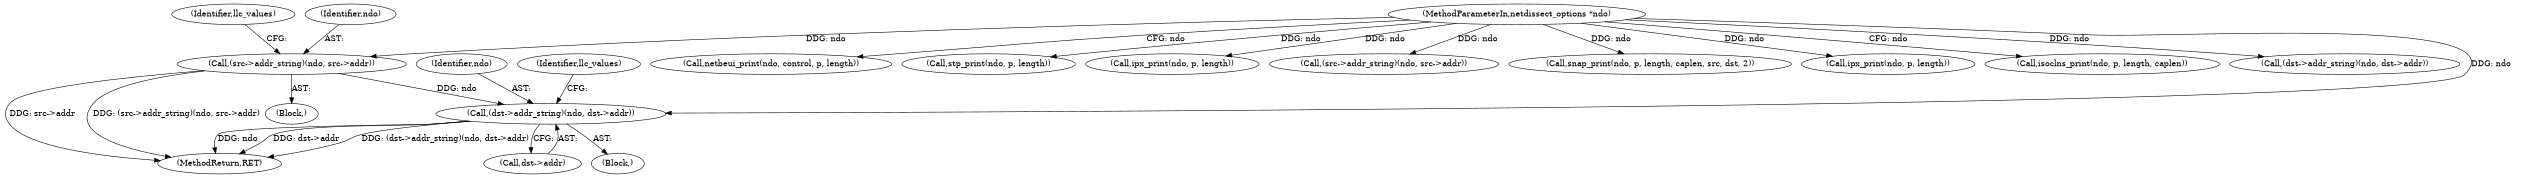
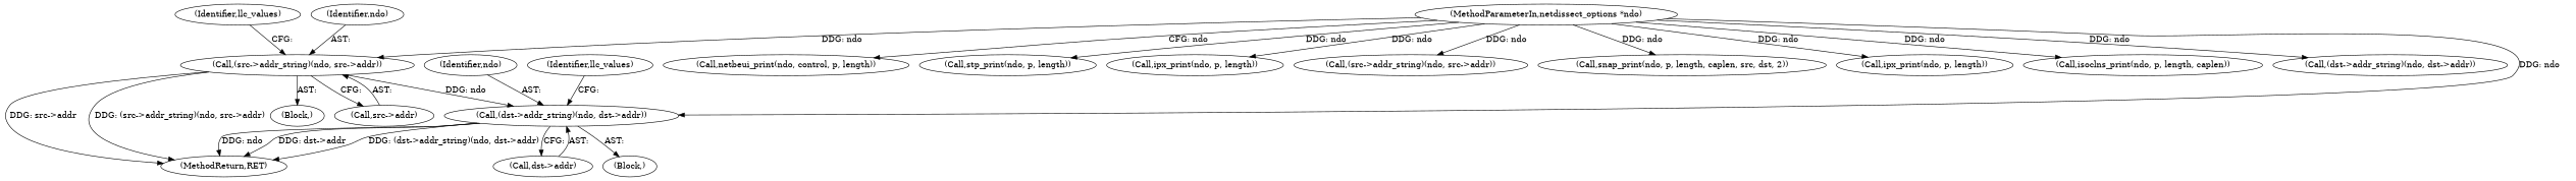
  digraph {
    n1 [label="(Call,(dst->addr_string)(ndo, dst->addr))"]
    n2 [label="(MethodReturn,RET)"]
    n3 [label="(Call,dst->addr)"]
    n4 [label="(Block,)"]
    n5 [label="(Call,(src->addr_string)(ndo, src->addr))"]
    n6 [label="(Block,)"]
+   n7 [label="(Call,src->addr)"]
    n8 [label="(MethodParameterIn,netdissect_options *ndo)"]
    n9 [label="(Call,netbeui_print(ndo, control, p, length))"]
    n10 [label="(Call,stp_print(ndo, p, length))"]
    n11 [label="(Call,ipx_print(ndo, p, length))"]
    n12 [label="(Call,(src->addr_string)(ndo, src->addr))"]
    n13 [label="(Call,snap_print(ndo, p, length, caplen, src, dst, 2))"]
    n14 [label="(Call,ipx_print(ndo, p, length))"]
    n15 [label="(Call,isoclns_print(ndo, p, length, caplen))"]
    n16 [label="(Call,(dst->addr_string)(ndo, dst->addr))"]
    n17 [label="(Identifier,llc_values)"]
    n18 [label="(Identifier,ndo)"]
    n19 [label="(Identifier,ndo)"]
    n20 [label="(Identifier,llc_values)"]
    n1 -> n2 [label="DDG: dst->addr"]
    n1 -> n2 [label="DDG: (dst->addr_string)(ndo, dst->addr)"]
    n1 -> n2 [label="DDG: ndo"]
    n1 -> n3 [label="CFG: "]
    n1 -> n4 [label="AST: "]
    n3 -> n1 [label="AST: "]
    n5 -> n1 [label="DDG: ndo"]
    n5 -> n2 [label="DDG: src->addr"]
    n5 -> n2 [label="DDG: (src->addr_string)(ndo, src->addr)"]
    n5 -> n6 [label="AST: "]
+   n5 -> n7 [label="CFG: "]
+   n7 -> n5 [label="AST: "]
    n8 -> n1 [label="DDG: ndo"]
    n8 -> n5 [label="DDG: ndo"]
    n8 -> n9 [label="CFG: ndo"]
    n8 -> n10 [label="DDG: ndo"]
    n8 -> n11 [label="DDG: ndo"]
    n8 -> n12 [label="DDG: ndo"]
    n8 -> n13 [label="DDG: ndo"]
    n8 -> n14 [label="DDG: ndo"]
-   n8 -> n15 [label="CFG: ndo"]
+   n8 -> n15 [label="DDG: ndo"]
    n8 -> n16 [label="DDG: ndo"]
    n17 -> n5 [label="CFG: "]
    n18 -> n1 [label="AST: "]
    n19 -> n5 [label="AST: "]
    n20 -> n1 [label="CFG: "]
  }
